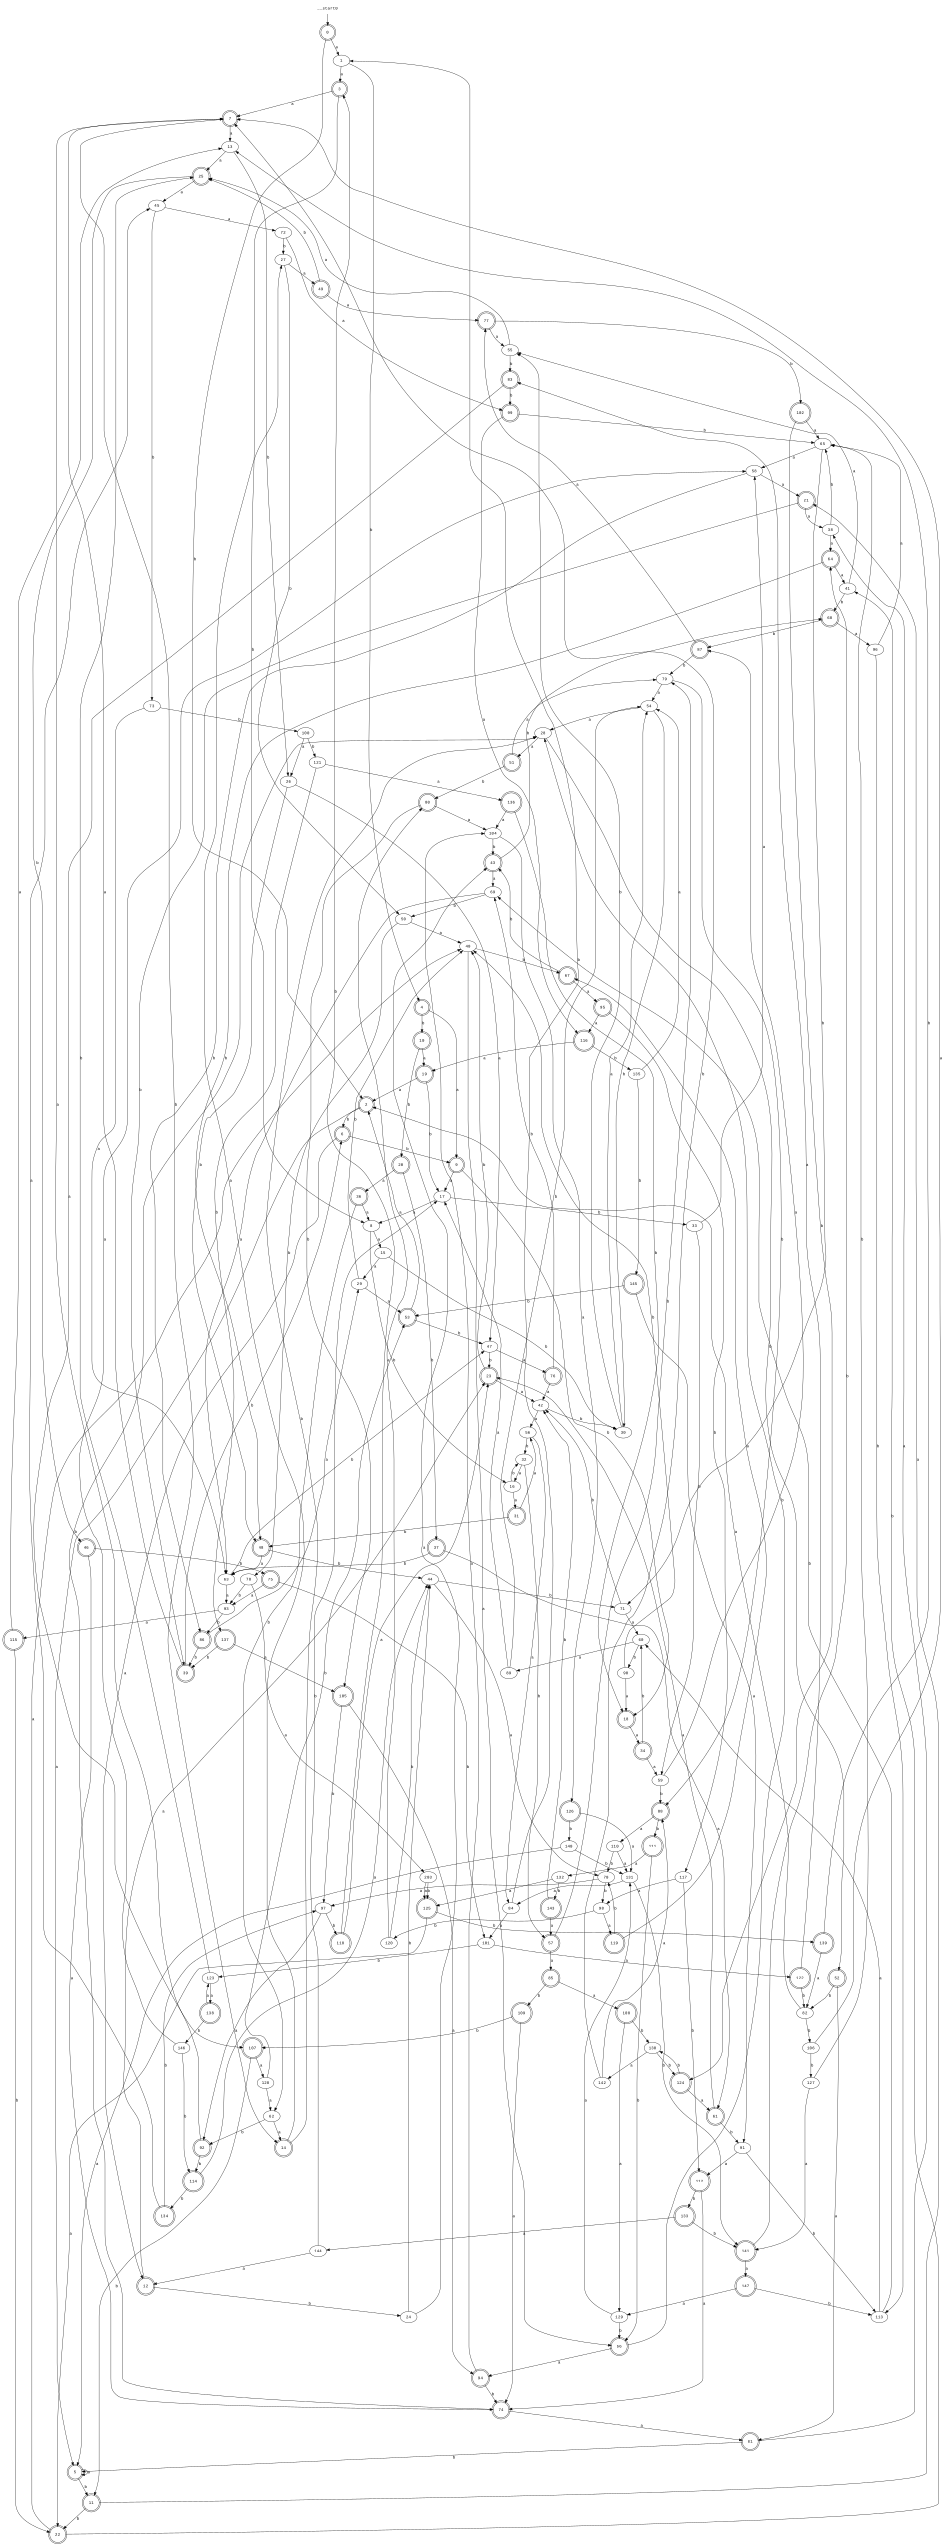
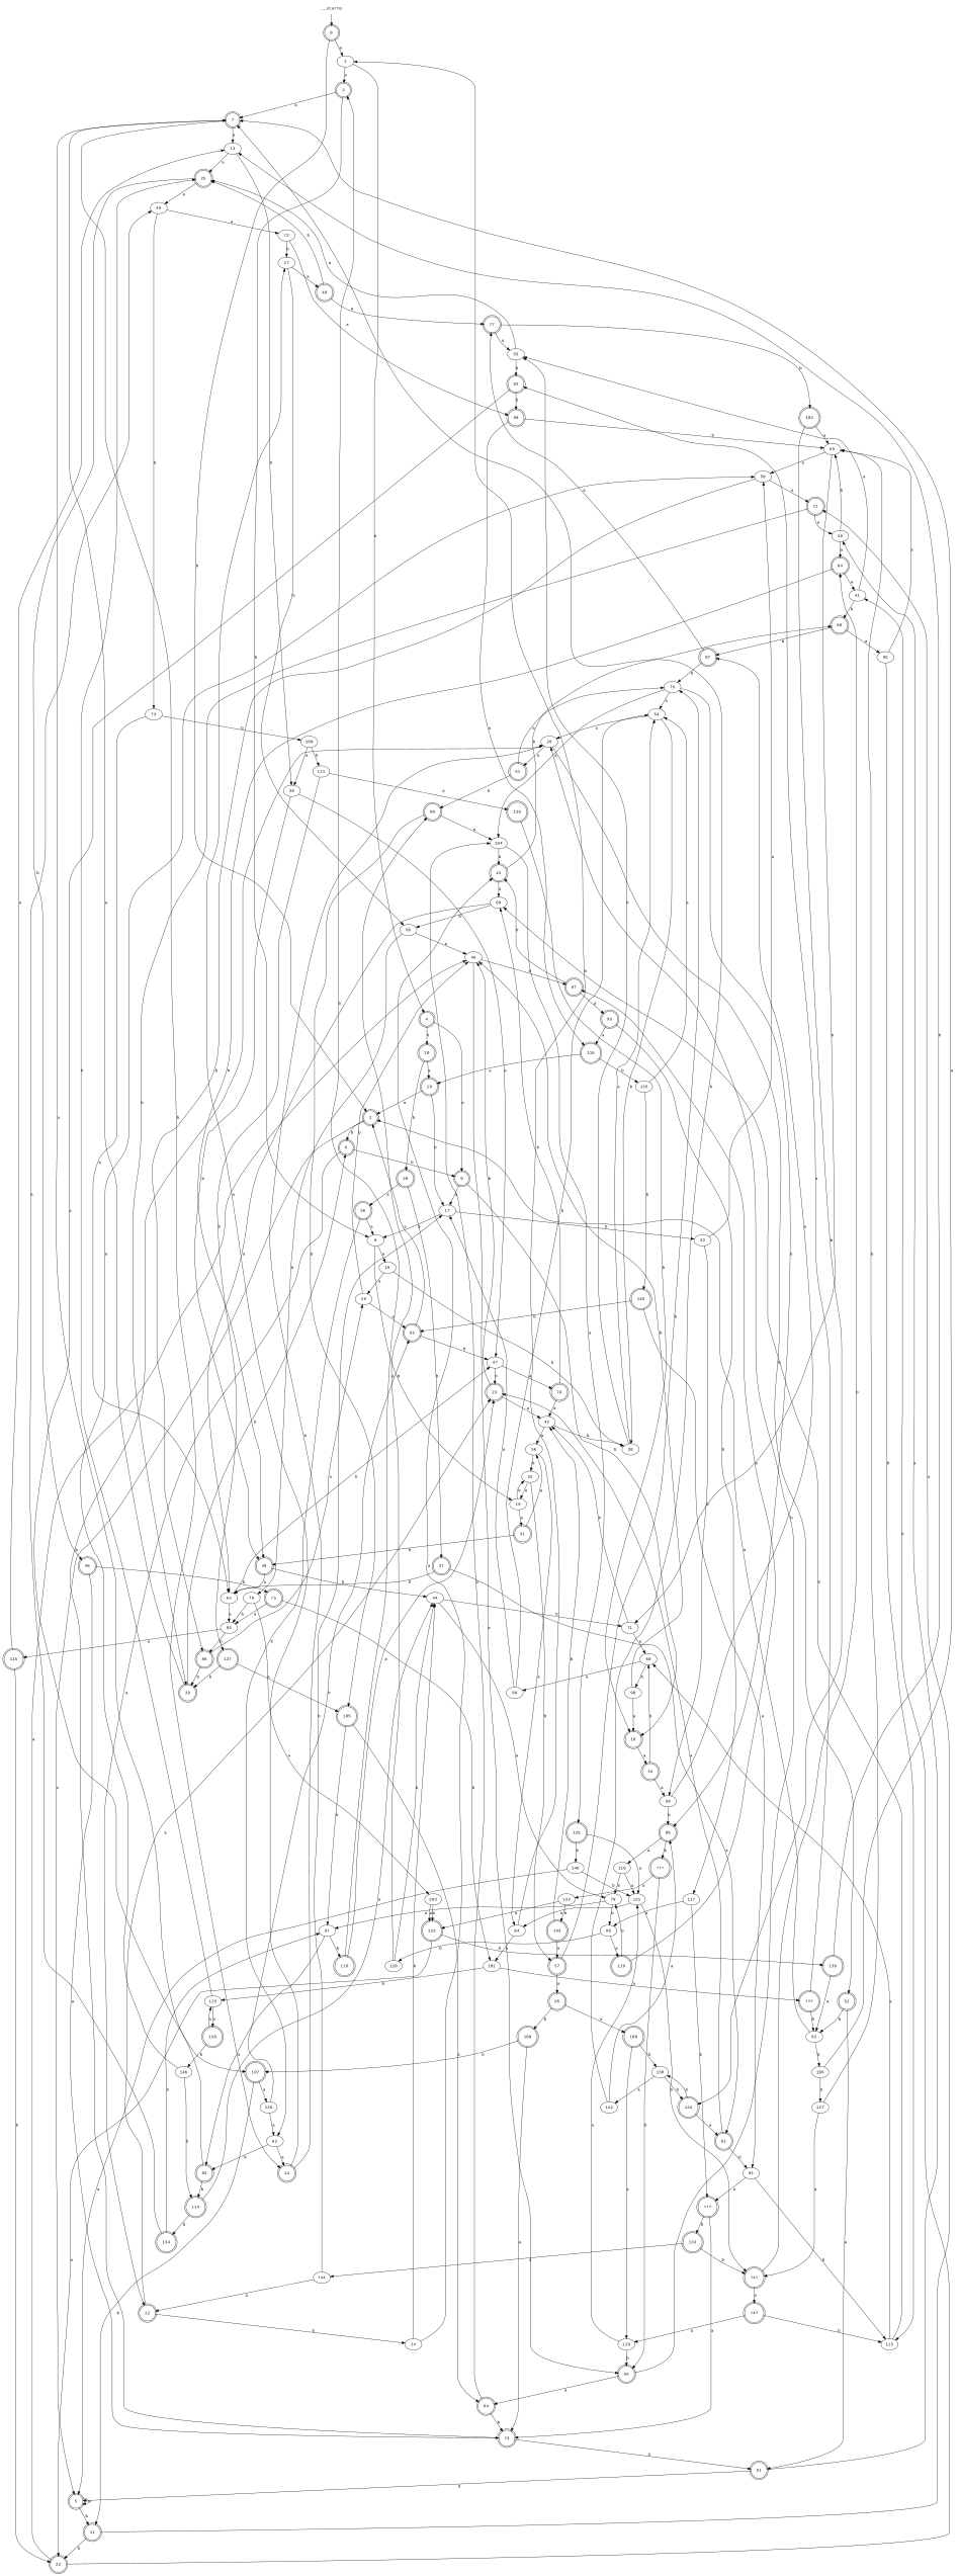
  digraph {
    fontname="Liberation Mono"
    node [fontname="Liberation Mono" shape=doublecircle]
    edge [fontname="Liberation Mono"]
    __start0 [shape=none]
    0
    1 [shape=""]
    2
    3
    4
    5
    6
    7
    8 [shape=""]
    9
    10
    11
    12
    13 [shape=""]
    14
    15 [shape=""]
    16 [shape=""]
    17 [shape=""]
    18
    19
    20
    21
    22
    23
    24 [shape=""]
    25
    26 [shape=""]
    27 [shape=""]
    28 [shape=""]
    29 [shape=""]
    30 [shape=""]
    31
    32 [shape=""]
    33 [shape=""]
    34
    36
    37
    38 [shape=""]
    39
    40 [shape=""]
    41 [shape=""]
    42 [shape=""]
    43
    44 [shape=""]
    45 [shape=""]
    46
    47 [shape=""]
    48
    49
    50 [shape=""]
    51
    52
    53
    54 [shape=""]
    55 [shape=""]
    56 [shape=""]
    57
    58 [shape=""]
    59 [shape=""]
    60 [shape=""]
    62 [shape=""]
    61
    63 [shape=""]
    64
    65 [shape=""]
    66
    67
    68
    69 [shape=""]
    70 [shape=""]
    71 [shape=""]
    72 [shape=""]
    73 [shape=""]
    74
    75
    76
    77
    78 [shape=""]
    79 [shape=""]
    80
    81
    82 [shape=""]
    83
    84 [shape=""]
    85
    86
    87
    88
    89 [shape=""]
    90 [shape=""]
    91 [shape=""]
    92
    93 [shape=""]
    94
    95
    96 [shape=""]
    97 [shape=""]
    98 [shape=""]
    99
    100 [shape=""]
    101 [shape=""]
    102
    n104 [label=203 shape=""]
    104 [shape=""]
    105
    106 [shape=""]
    107
    108
    109
    110 [shape=""]
    111
    112
    113 [shape=""]
    114
    115
    116
    117 [shape=""]
    118
    119
    120 [shape=""]
    121 [shape=""]
    122
    123 [shape=""]
    124
    125
    126
    127 [shape=""]
    128 [shape=""]
    129 [shape=""]
    130 [shape=""]
    131 [shape=""]
    132 [shape=""]
    133
    134
    135 [shape=""]
    136
    137
    138
    139
    140 [shape=""]
    141
    142 [shape=""]
    143
    144 [shape=""]
    145
    146 [shape=""]
    147
    __start0 -> 0
    0 -> 1 [label=a]
    0 -> 2 [label=b]
    1 -> 3 [label=a]
    1 -> 4 [label=b]
    2 -> 5 [label=a]
    2 -> 6 [label=b]
    3 -> 7 [label=a]
    3 -> 8 [label=b]
    4 -> 9 [label=a]
    4 -> 10 [label=b]
    5 -> 5 [label=a]
    5 -> 11 [label=b]
    6 -> 9 [label=b]
    6 -> 12 [label=a]
    7 -> 13 [label=a]
    7 -> 14 [label=b]
    8 -> 15 [label=a]
    8 -> 16 [label=b]
    9 -> 17 [label=a]
    9 -> 18 [label=b]
    10 -> 19 [label=a]
    10 -> 20 [label=b]
    11 -> 21 [label=a]
    11 -> 22 [label=b]
    12 -> 23 [label=a]
    12 -> 24 [label=b]
    13 -> 25 [label=a]
    13 -> 26 [label=b]
    14 -> 27 [label=a]
    14 -> 28 [label=b]
    15 -> 29 [label=a]
    15 -> 30 [label=b]
    16 -> 31 [label=a]
    16 -> 32 [label=b]
    17 -> 8 [label=a]
    17 -> 33 [label=b]
    18 -> 34 [label=a]
    19 -> 2 [label=a]
    19 -> 17 [label=b]
    20 -> 36 [label=a]
    20 -> 37 [label=b]
    21 -> 38 [label=a]
    21 -> 39 [label=b]
    22 -> 40 [label=a]
    22 -> 41 [label=b]
    23 -> 40 [label=b]
    23 -> 42 [label=a]
    24 -> 43 [label=a]
    24 -> 44 [label=b]
    25 -> 45 [label=a]
    25 -> 46 [label=b]
    26 -> 47 [label=a]
    26 -> 48 [label=b]
    27 -> 49 [label=a]
    27 -> 50 [label=b]
    28 -> 51 [label=a]
    28 -> 52 [label=b]
    29 -> 40 [label=b]
    29 -> 53 [label=a]
    30 -> 54 [label=a]
    30 -> 55 [label=b]
    31 -> 48 [label=b]
    31 -> 56 [label=a]
    32 -> 16 [label=a]
    32 -> 57 [label=b]
    33 -> 58 [label=a]
    33 -> 59 [label=b]
    34 -> 59 [label=a]
    34 -> 60 [label=b]
    36 -> 8 [label=a]
    36 -> 62 [label=b]
    37 -> 61 [label=a]
    37 -> 63 [label=b]
    38 -> 64 [label=a]
    38 -> 65 [label=b]
    39 -> 6 [label=b]
    39 -> 7 [label=a]
    40 -> 66 [label=a]
    40 -> 67 [label=b]
    41 -> 55 [label=a]
    41 -> 68 [label=b]
    42 -> 30 [label=b]
    42 -> 56 [label=a]
    43 -> 68 [label=b]
    43 -> 69 [label=a]
    44 -> 70 [label=a]
    44 -> 71 [label=b]
    45 -> 72 [label=a]
    45 -> 73 [label=b]
    46 -> 74 [label=a]
    46 -> 75 [label=b]
    47 -> 23 [label=b]
    47 -> 76 [label=a]
    48 -> 44 [label=b]
    48 -> 63 [label=a]
    49 -> 25 [label=b]
    49 -> 77 [label=a]
    50 -> 40 [label=a]
    50 -> 78 [label=b]
    51 -> 79 [label=a]
    51 -> 80 [label=b]
    52 -> 81 [label=a]
    52 -> 82 [label=b]
    53 -> 2 [label=a]
    53 -> 47 [label=b]
    54 -> 28 [label=a]
    54 -> 30 [label=b]
    55 -> 25 [label=a]
    55 -> 83 [label=b]
    56 -> 32 [label=b]
    56 -> 84 [label=a]
    57 -> 79 [label=b]
    57 -> 85 [label=a]
    58 -> 21 [label=a]
    58 -> 86 [label=b]
    59 -> 87 [label=a]
    59 -> 88 [label=b]
    60 -> 89 [label=a]
    60 -> 90 [label=b]
    62 -> 14 [label=a]
    62 -> 92 [label=b]
    61 -> 23 [label=a]
    61 -> 91 [label=b]
    63 -> 47 [label=b]
    63 -> 93 [label=a]
    64 -> 41 [label=a]
    64 -> 48 [label=b]
    65 -> 58 [label=a]
    65 -> 71 [label=b]
    66 -> 28 [label=b]
    66 -> 94 [label=a]
    67 -> 43 [label=b]
    67 -> 95 [label=a]
    68 -> 87 [label=b]
    68 -> 96 [label=a]
    69 -> 50 [label=b]
    69 -> 63 [label=a]
    70 -> 97 [label=a]
    70 -> 98 [label=b]
    71 -> 42 [label=b]
    71 -> 60 [label=a]
    72 -> 27 [label=b]
    72 -> 99 [label=a]
    73 -> 63 [label=a]
    73 -> 100 [label=b]
    74 -> 28 [label=b]
    74 -> 81 [label=a]
    75 -> 93 [label=a]
    75 -> 101 [label=b]
    76 -> 42 [label=a]
    76 -> 69 [label=b]
    77 -> 55 [label=a]
    77 -> 102 [label=b]
    78 -> 93 [label=b]
    78 -> n104 [label=a]
    79 -> 54 [label=a]
    79 -> 88 [label=b]
    80 -> 104 [label=a]
    80 -> 105 [label=b]
    81 -> 5 [label=b]
    81 -> 38 [label=a]
    82 -> 2 [label=a]
    82 -> 106 [label=b]
    83 -> 99 [label=b]
    83 -> 107 [label=a]
    84 -> 1 [label=b]
    84 -> 101 [label=a]
    85 -> 108 [label=a]
    85 -> 109 [label=b]
    86 -> 29 [label=a]
    86 -> 39 [label=b]
    87 -> 77 [label=a]
    87 -> 79 [label=b]
    88 -> 110 [label=a]
    88 -> 111 [label=b]
    89 -> 17 [label=a]
    89 -> 54 [label=b]
    90 -> 18 [label=a]
    90 -> 40 [label=b]
    91 -> 112 [label=a]
    91 -> 113 [label=b]
    92 -> 7 [label=a]
    92 -> 114 [label=b]
    93 -> 86 [label=b]
    93 -> 115 [label=a]
    94 -> 74 [label=b]
    94 -> 104 [label=a]
    95 -> 116 [label=a]
    95 -> 117 [label=b]
    96 -> 65 [label=a]
    96 -> 113 [label=b]
    97 -> 92 [label=a]
    97 -> 118 [label=b]
    98 -> 119 [label=a]
    98 -> 120 [label=b]
    99 -> 65 [label=b]
    99 -> 116 [label=a]
    100 -> 26 [label=a]
    100 -> 121 [label=b]
    101 -> 122 [label=a]
    101 -> 123 [label=b]
    102 -> 65 [label=a]
    102 -> 124 [label=b]
    n104 -> 125 [label=a]
    n104 -> 125 [label=b]
    104 -> 43 [label=b]
    104 -> 126 [label=a]
    105 -> 94 [label=a]
    105 -> 97 [label=b]
    106 -> 7 [label=a]
    106 -> 127 [label=b]
    107 -> 11 [label=b]
    107 -> 128 [label=a]
    108 -> 129 [label=a]
    108 -> 130 [label=b]
    109 -> 74 [label=a]
    109 -> 107 [label=b]
    110 -> 70 [label=b]
    110 -> 131 [label=a]
    111 -> 66 [label=b]
    111 -> 132 [label=a]
    112 -> 74 [label=a]
    112 -> 133 [label=b]
    113 -> 60 [label=a]
    113 -> 69 [label=b]
    114 -> 44 [label=a]
    114 -> 134 [label=b]
    115 -> 13 [label=a]
    115 -> 22 [label=b]
    116 -> 19 [label=a]
    116 -> 135 [label=b]
    117 -> 98 [label=a]
    117 -> 112 [label=b]
    118 -> 3 [label=b]
    118 -> 23 [label=a]
    119 -> 67 [label=a]
    119 -> 70 [label=b]
    120 -> 44 [label=b]
    120 -> 80 [label=a]
    121 -> 136 [label=a]
    121 -> 137 [label=b]
    122 -> 82 [label=b]
    122 -> 83 [label=a]
    123 -> 25 [label=b]
    123 -> 138 [label=a]
    124 -> 61 [label=a]
    124 -> 130 [label=b]
    125 -> 22 [label=a]
    125 -> 139 [label=b]
    126 -> 131 [label=a]
    126 -> 140 [label=b]
    127 -> 65 [label=b]
    127 -> 141 [label=a]
    128 -> 53 [label=b]
    128 -> 62 [label=a]
    129 -> 66 [label=b]
    129 -> 131 [label=a]
    130 -> 124 [label=b]
    130 -> 142 [label=a]
    131 -> 84 [label=a]
    131 -> 141 [label=b]
    132 -> 125 [label=a]
    132 -> 143 [label=b]
    133 -> 141 [label=b]
    133 -> 144 [label=a]
    134 -> 45 [label=a]
    134 -> 97 [label=b]
    135 -> 54 [label=a]
    135 -> 145 [label=b]
    136 -> 18 [label=b]
-   136 -> 104 [label=a]
+   79 -> 104 [label=a]
    137 -> 39 [label=b]
    137 -> 105 [label=a]
    138 -> 123 [label=a]
    138 -> 146 [label=b]
    139 -> 13 [label=b]
    139 -> 82 [label=a]
    140 -> 5 [label=a]
    140 -> 131 [label=b]
    141 -> 64 [label=b]
    141 -> 147 [label=a]
    142 -> 7 [label=b]
    142 -> 88 [label=a]
    143 -> 42 [label=b]
    143 -> 57 [label=a]
    144 -> 12 [label=a]
    144 -> 17 [label=b]
    145 -> 53 [label=b]
    145 -> 91 [label=a]
    146 -> 58 [label=a]
    146 -> 114 [label=b]
    147 -> 113 [label=b]
    147 -> 129 [label=a]
  }
